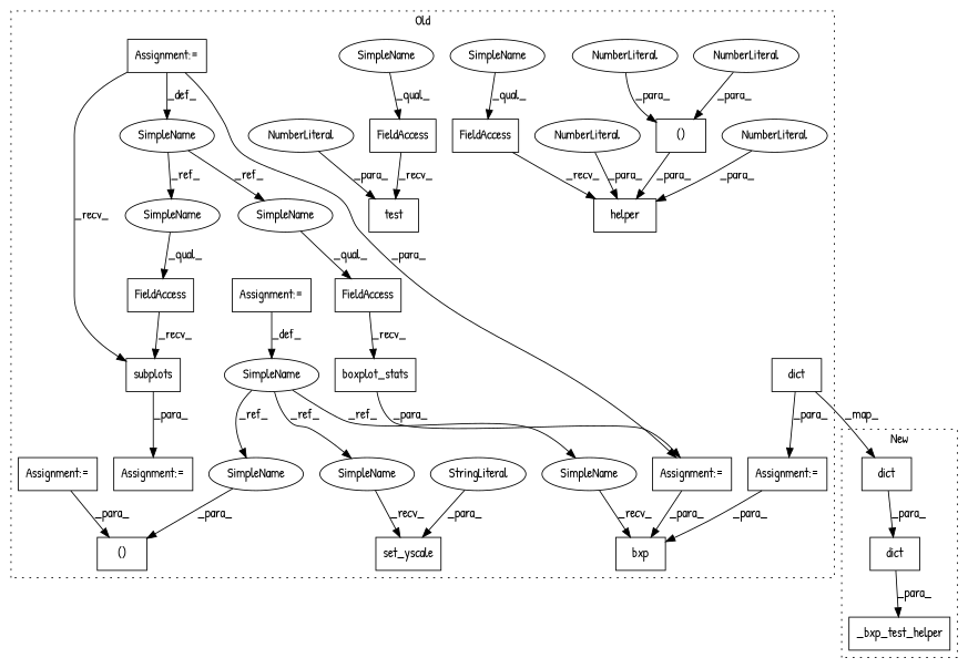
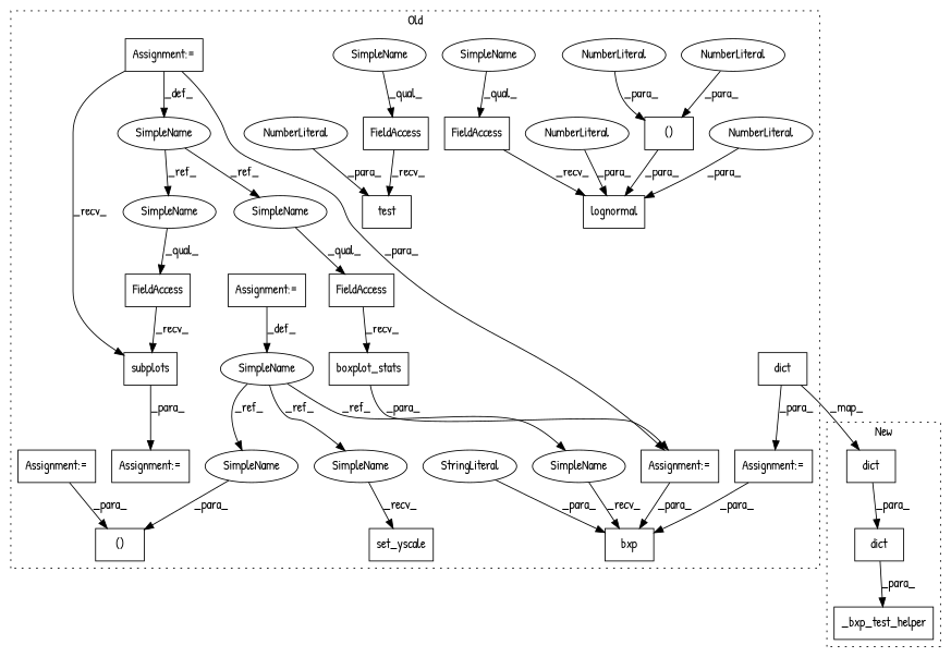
  digraph {
    fontname="Patrick Hand"
    node [a=32 fontname="Patrick Hand" l=2 s=70534 shape=box]
    edge [fontname="Patrick Hand"]
    n1 [l="4,1" label=bxp s="70684,70707"]
    n2 [a=106 l=16 label="()"]
    n3 [a=34 l=1 label=NumberLiteral s=70549 shape=ellipse]
-   n4 [l="10,2" label=helper s="70510,70550"]
+   n4 [l="10,2" label=lognormal s="70510,70550"]
    n5 [a=34 l=4 label=NumberLiteral s=70520 shape=ellipse]
    n6 [a=34 label=NumberLiteral shape=ellipse]
    n7 [a=34 l=3 label=NumberLiteral s=70525 shape=ellipse]
    n8 [l="14,1" label=boxplot_stats s="70483,70552"]
    n9 [a=22 l=12 label=FieldAccess s=70497]
    n10 [a=22 l=12 label=FieldAccess s=70429]
    n11 [l="5,1" label=test s="70442,70450"]
    n12 [a=34 l=3 label=NumberLiteral s=70447 shape=ellipse]
    n13 [a=22 l=16 label=FieldAccess s=70466]
    n14 [a=42 l=10 label=SimpleName s=70346 shape=ellipse]
    n15 [a=22 l=17 label=FieldAccess s=70584]
    n16 [l=10 label=subplots s=70602]
    n17 [a=42 label=SimpleName s=70366 shape=ellipse]
    n18 [a=106 l=18 label="()" s=70564]
    n19 [a=7 label="Assignment:=" s=70366]
    n20 [a=7 l=1 label="Assignment:=" s=70465]
    n21 [a=7 l=10 label="Assignment:=" s=70346]
    n22 [a=7 label="Assignment:=" s=70582]
    n23 [a=7 l=3 label="Assignment:=" s=70333]
    n24 [l="11,1" label=set_yscale s="70621,70637"]
    n25 [a=45 l=5 label=StringLiteral s=70632 shape=ellipse]
    n26 [l="5,1" label=dict s="70655,70674"]
    n27 [a=7 l=1 label="Assignment:=" s=70654]
    n28 [a=42 l=10 label=SimpleName s=70466 shape=ellipse]
    n29 [a=42 l=10 label=SimpleName s=70584 shape=ellipse]
    n30 [a=42 l=5 label=SimpleName s=70429 shape=ellipse]
    n31 [a=42 l=5 label=SimpleName s=70497 shape=ellipse]
    n32 [a=42 label=SimpleName s=70681 shape=ellipse]
    n33 [a=42 label=SimpleName s=70580 shape=ellipse]
    n34 [a=42 label=SimpleName s=70618 shape=ellipse]
    n35 [l="17,1" label=_bxp_test_helper s="68977,69020"]
    n36 [l="5,1" label=dict s="68994,69019"]
    n37 [l="5,1" label=dict s="68999,69018"]
    subgraph cluster_1 {
      label=Old
      style=dotted
      n1
      n2
      n3
      n4
      n5
      n6
      n7
      n8
      n9
      n10
      n11
      n12
      n13
      n14
      n15
      n16
      n17
      n18
      n19
      n20
      n21
      n22
      n23
      n24
      n25
      n26
      n27
      n28
      n29
      n30
      n31
      n32
      n33
      n34
    }
    subgraph cluster_2 {
      label=New
      style=dotted
      n35
      n36
      n37
    }
    n2 -> n4 [label=_para_]
    n3 -> n2 [label=_para_]
    n5 -> n4 [label=_para_]
    n6 -> n2 [label=_para_]
    n7 -> n4 [label=_para_]
    n8 -> n20 [label=_para_]
    n9 -> n4 [label=_recv_]
    n10 -> n11 [label=_recv_]
    n12 -> n11 [label=_para_]
    n13 -> n8 [label=_recv_]
    n14 -> n28 [label=_ref_]
    n14 -> n29 [label=_ref_]
    n15 -> n16 [label=_recv_]
    n16 -> n22 [label=_para_]
    n17 -> n32 [label=_ref_]
    n17 -> n33 [label=_ref_]
    n17 -> n34 [label=_ref_]
    n19 -> n17 [label=_def_]
    n20 -> n1 [label=_para_]
    n21 -> n14 [label=_def_]
    n21 -> n16 [label=_recv_]
    n21 -> n20 [label=_para_]
    n23 -> n18 [label=_para_]
-   n25 -> n24 [label=_para_]
+   n25 -> n1 [label=_para_]
    n26 -> n27 [label=_para_]
    n26 -> n37 [label=_map_]
    n27 -> n1 [label=_para_]
    n28 -> n13 [label=_qual_]
    n29 -> n15 [label=_qual_]
    n30 -> n10 [label=_qual_]
    n31 -> n9 [label=_qual_]
    n32 -> n1 [label=_recv_]
    n33 -> n18 [label=_para_]
    n34 -> n24 [label=_recv_]
    n36 -> n35 [label=_para_]
    n37 -> n36 [label=_para_]
  }
